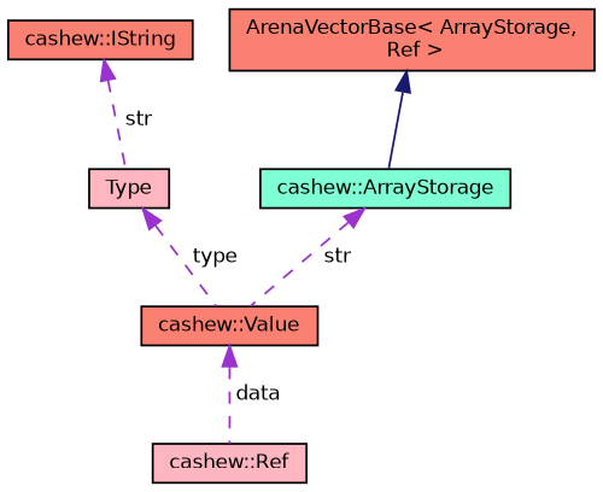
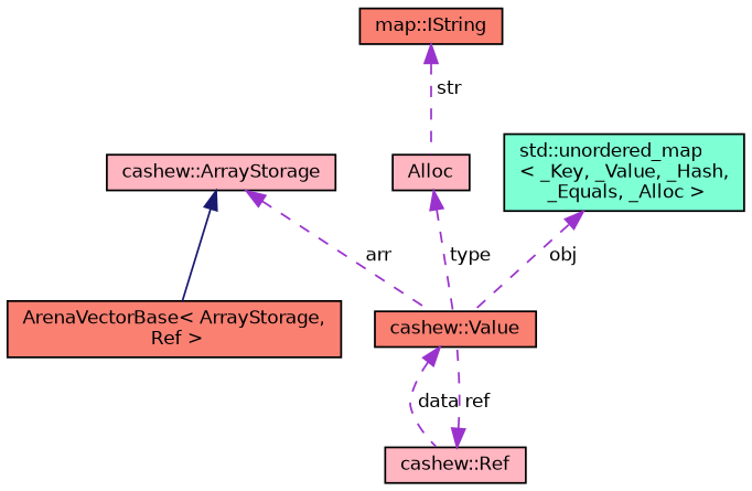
  digraph {
    node [color=black fillcolor=salmon fontname=Helvetica fontsize=10 shape=record style=filled]
    edge [color=darkorchid3 dir=back fontname=Helvetica fontsize=10 labelfontname=Helvetica labelfontsize=10 style=dashed]
-   n1 [fillcolor=aquamarine fontcolor=black height=0.2 label="cashew::ArrayStorage" width=0.4]
+   n1 [fillcolor=lightpink fontcolor=black height=0.2 label="cashew::ArrayStorage" width=0.4]
    n2 [height=0.2 label="cashew::Value" width=0.4]
    n3 [fillcolor=lightpink height=0.2 label="cashew::Ref" width=0.4]
    n4 [height=0.2 label="ArenaVectorBase\< ArrayStorage,\l Ref \>" width=0.4]
-   n5 [height=0.2 label="cashew::IString" width=0.4]
-   n6 [fillcolor=lightpink height=0.2 label=Type width=0.4]
-   n1 -> n2 [label=" str"]
+   n5 [height=0.2 label="map::IString" width=0.4]
+   n6 [fillcolor=lightpink height=0.2 label=Alloc width=0.4]
+   n7 [fillcolor=aquamarine height=0.2 label="std::unordered_map\l\< _Key, _Value, _Hash,\l _Equals, _Alloc \>" width=0.4]
+   n1 -> n2 [label=" arr"]
    n2 -> n3 [label=" data"]
-   n4 -> n1 [color=midnightblue style=solid]
+   n3 -> n2 [label=" ref"]
+   n1 -> n4 [color=midnightblue style=solid]
    n5 -> n6 [label=" str"]
    n6 -> n2 [label=" type"]
+   n7 -> n2 [label=" obj"]
  }
